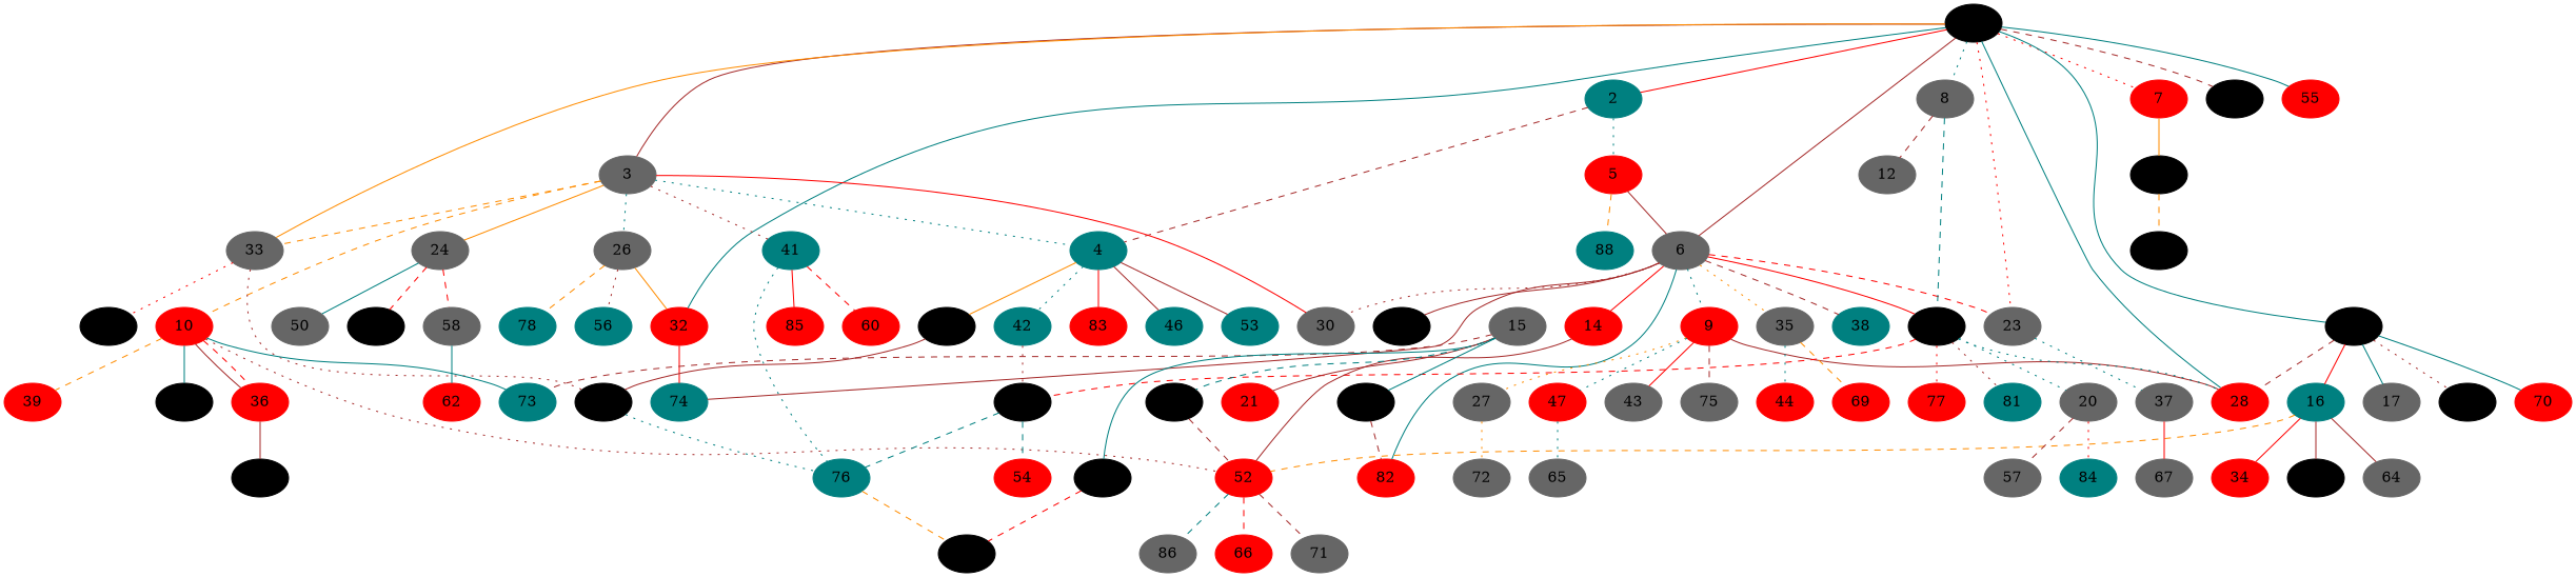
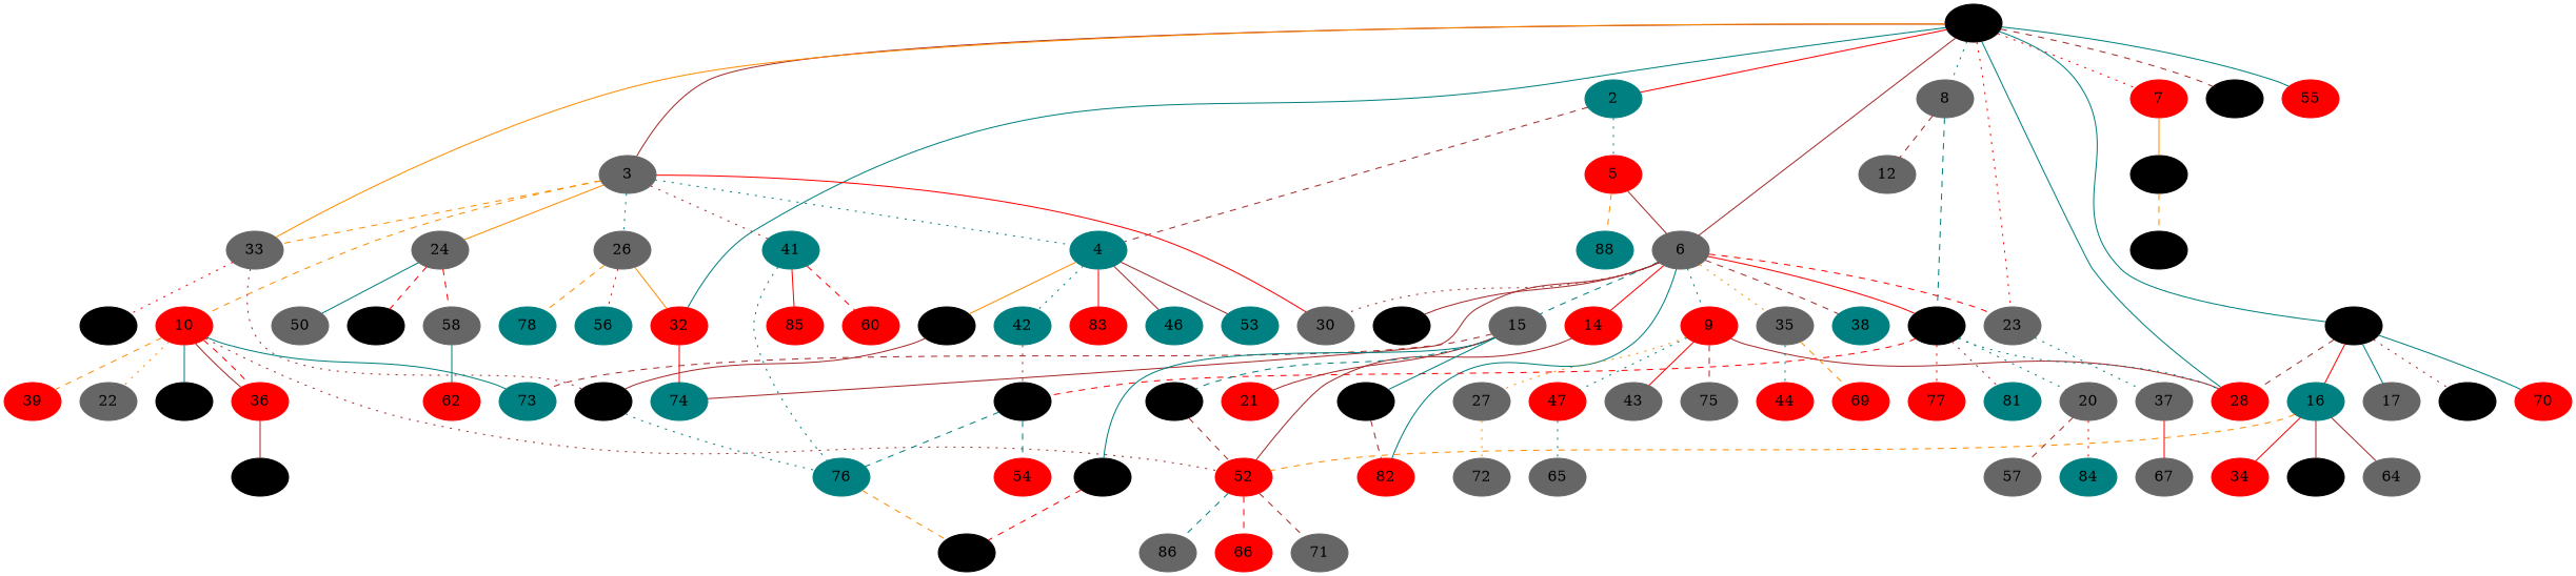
  graph {
    node [color=gray40 style=filled]
    edge [color=brown style=solid]
    1 [color=black]
    2 [color=teal]
    3
    6
    7 [color=red]
    8
    13 [color=black]
    18 [color=black]
    23
    28 [color=red]
    32 [color=red]
    33
    55 [color=red]
    4 [color=teal]
    5 [color=red]
    10 [color=red]
    24
    26
    30
    41 [color=teal]
    9 [color=red]
    11 [color=black]
    14 [color=red]
    15
    35
    38 [color=teal]
    51 [color=black]
    74 [color=teal]
    82 [color=red]
    49 [color=black]
    12
    16 [color=teal]
    17
    29 [color=black]
    70 [color=red]
    37
    61 [color=black]
    68 [color=black]
    42 [color=teal]
    46 [color=teal]
    53 [color=teal]
    59 [color=black]
    83 [color=red]
    88 [color=teal]
+   22
    36 [color=red]
    39 [color=red]
    52 [color=red]
    73 [color=teal]
    79 [color=black]
    45 [color=black]
    50
    58
    56 [color=teal]
    78 [color=teal]
    60 [color=red]
    76 [color=teal]
    85 [color=red]
    48 [color=black]
    27
    43
    47 [color=red]
    75
    20
    77 [color=red]
    81 [color=teal]
    19 [color=black]
    21 [color=red]
    25 [color=black]
    31 [color=black]
    44 [color=red]
    69 [color=red]
    80 [color=black]
    72
    65
    40 [color=black]
    66 [color=red]
    71
    86
    57
    84 [color=teal]
    54 [color=red]
    34 [color=red]
    63 [color=black]
    64
    87 [color=black]
    67
    62 [color=red]
    1 -- 2 [color=red]
    1 -- 3
    1 -- 6
    1 -- 7 [color=red style=dotted]
    1 -- 8 [color=teal style=dotted]
    1 -- 13 [color=teal]
    1 -- 18 [style=dashed]
    1 -- 23 [color=red style=dotted]
    1 -- 28 [color=teal]
    1 -- 32 [color=teal]
    1 -- 33 [color=darkorange]
    1 -- 55 [color=teal]
    2 -- 4 [style=dashed]
    2 -- 5 [color=teal style=dotted]
    3 -- 33 [color=darkorange style=dashed]
    3 -- 4 [color=teal style=dotted]
    3 -- 10 [color=darkorange style=dashed]
    3 -- 24 [color=darkorange]
    3 -- 26 [color=teal style=dotted]
    3 -- 30 [color=red]
    3 -- 41 [style=dotted]
    6 -- 23 [color=red style=dashed]
    6 -- 30 [style=dotted]
    6 -- 9 [color=teal style=dotted]
    6 -- 11 [color=red]
    6 -- 14 [color=red]
+   6 -- 15 [color=teal style=dashed]
    6 -- 35 [color=darkorange style=dotted]
    6 -- 38 [style=dashed]
    6 -- 51
    6 -- 74
    6 -- 82 [color=teal]
    7 -- 49 [color=darkorange]
    8 -- 11 [color=teal style=dashed]
    8 -- 12 [style=dashed]
    13 -- 28 [style=dashed]
    13 -- 16 [color=red]
    13 -- 17 [color=teal]
    13 -- 29 [style=dotted]
    13 -- 70 [color=teal]
    23 -- 37 [color=teal style=dotted]
    32 -- 74 [color=red]
    33 -- 61 [style=dotted]
    33 -- 68 [color=red style=dotted]
    4 -- 42 [color=teal style=dotted]
    4 -- 46
    4 -- 53
    4 -- 59 [color=darkorange]
    4 -- 83 [color=red]
    5 -- 6
    5 -- 88 [color=darkorange style=dashed]
+   10 -- 22 [color=darkorange style=dotted]
    10 -- 36
    10 -- 36 [color=red style=dashed]
    10 -- 39 [color=darkorange style=dashed]
    10 -- 52 [style=dotted]
    10 -- 73 [color=teal]
    10 -- 79 [color=teal]
    24 -- 45 [color=red style=dashed]
    24 -- 50 [color=teal]
    24 -- 58 [color=red style=dashed]
    26 -- 32 [color=darkorange]
    26 -- 56 [style=dotted]
    26 -- 78 [color=darkorange style=dashed]
    41 -- 60 [color=red style=dashed]
    41 -- 76 [color=teal style=dotted]
    41 -- 85 [color=red]
    9 -- 28
    9 -- 27 [color=darkorange style=dotted]
    9 -- 43 [color=red]
    9 -- 47 [color=teal style=dotted]
    9 -- 75 [style=dashed]
    11 -- 28 [color=teal style=dotted]
    11 -- 48 [color=red style=dashed]
    11 -- 20 [color=teal style=dotted]
    11 -- 77 [color=red style=dotted]
    11 -- 81 [style=dotted]
    14 -- 52
    15 -- 73 [style=dashed]
    15 -- 19 [color=teal]
    15 -- 21
    15 -- 25 [color=teal]
    15 -- 31 [color=teal style=dashed]
    35 -- 44 [color=teal style=dotted]
    35 -- 69 [color=darkorange style=dashed]
    49 -- 80 [color=darkorange style=dashed]
    16 -- 52 [color=darkorange style=dashed]
    16 -- 34 [color=red]
    16 -- 63
    16 -- 64
    37 -- 67 [color=red]
    61 -- 76 [color=teal style=dotted]
    42 -- 48 [style=dotted]
    59 -- 61
    36 -- 40
    52 -- 66 [color=red style=dashed]
    52 -- 71 [style=dashed]
    52 -- 86 [color=teal style=dashed]
    58 -- 62 [color=teal]
    76 -- 87 [color=darkorange style=dashed]
    48 -- 76 [color=teal style=dashed]
    48 -- 54 [color=teal style=dashed]
    27 -- 72 [color=darkorange style=dotted]
    47 -- 65 [color=teal style=dotted]
    20 -- 57 [style=dashed]
    20 -- 84 [color=red style=dotted]
    19 -- 87 [color=red style=dashed]
    25 -- 82 [style=dashed]
    31 -- 52 [style=dashed]
  }
